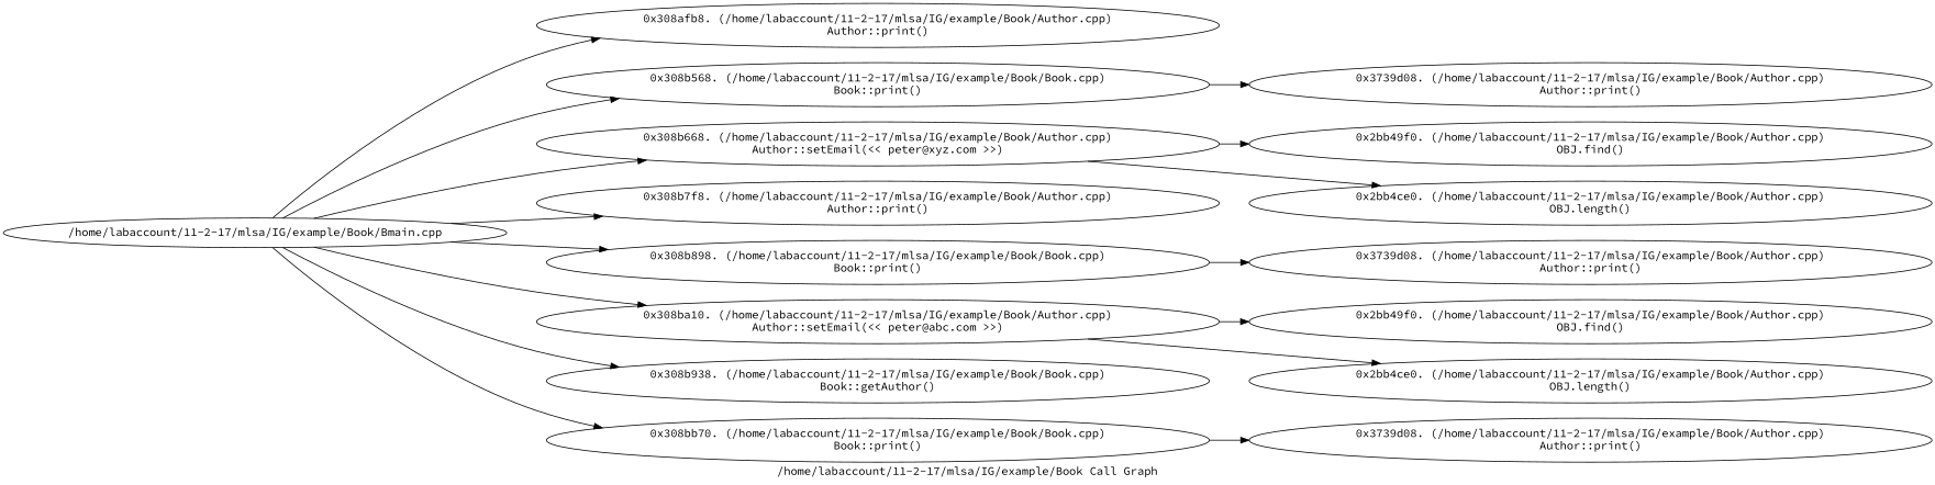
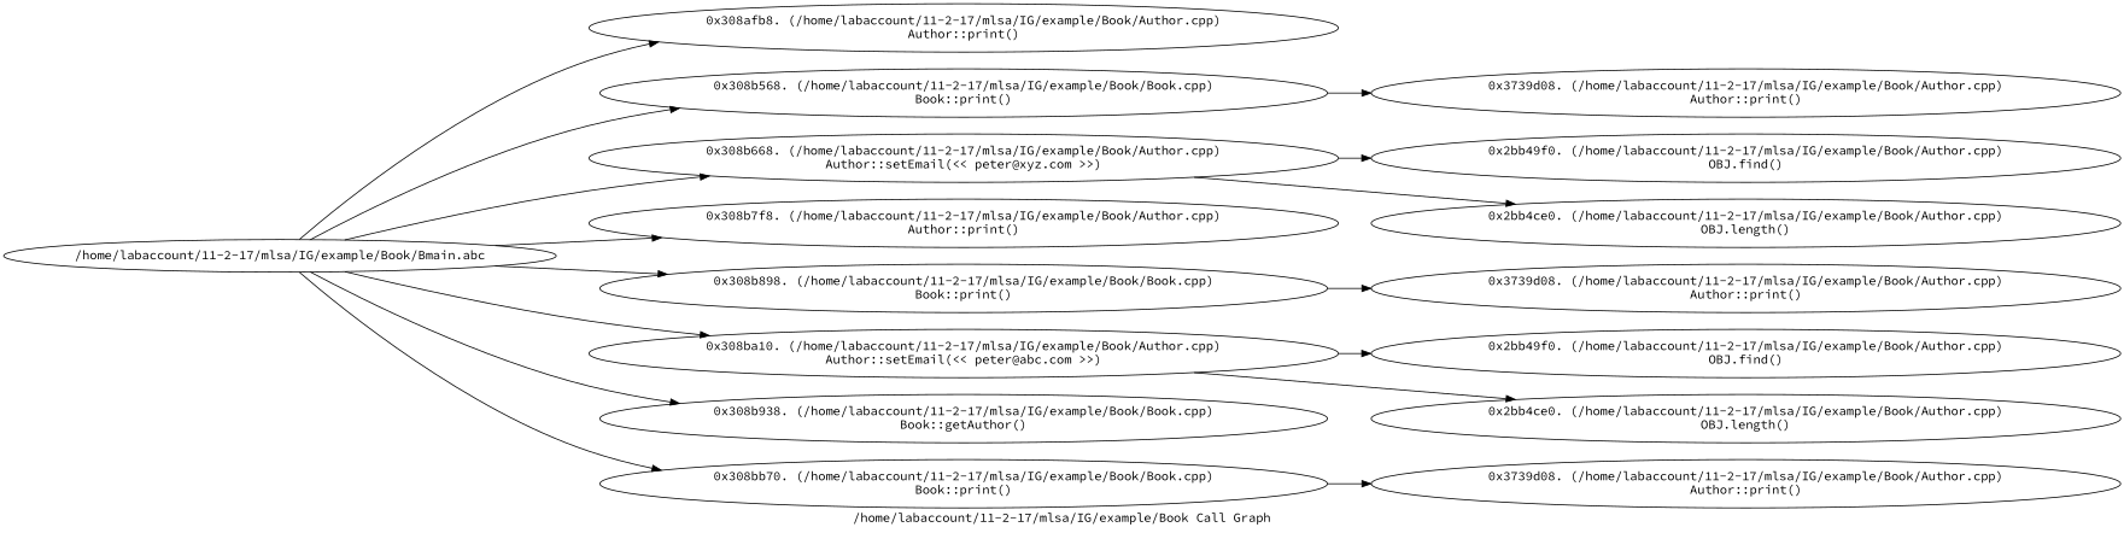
  digraph {
    label="/home/labaccount/11-2-17/mlsa/IG/example/Book Call Graph"
    rankdir=LR
    fontname="Source Code Pro"
    node [shape=oval fontname="Source Code Pro"]
    edge [fontname="Source Code Pro"]
-   n1 [label="/home/labaccount/11-2-17/mlsa/IG/example/Book/Bmain.cpp"]
+   n1 [label="/home/labaccount/11-2-17/mlsa/IG/example/Book/Bmain.abc"]
    n2 [label="0x308afb8. (/home/labaccount/11-2-17/mlsa/IG/example/Book/Author.cpp)\nAuthor::print()"]
    n3 [label="0x308b568. (/home/labaccount/11-2-17/mlsa/IG/example/Book/Book.cpp)\nBook::print()"]
    n4 [label="0x308b668. (/home/labaccount/11-2-17/mlsa/IG/example/Book/Author.cpp)\nAuthor::setEmail(<< peter@xyz.com >>)"]
    n5 [label="0x308b7f8. (/home/labaccount/11-2-17/mlsa/IG/example/Book/Author.cpp)\nAuthor::print()"]
    n6 [label="0x308b898. (/home/labaccount/11-2-17/mlsa/IG/example/Book/Book.cpp)\nBook::print()"]
    n7 [label="0x308ba10. (/home/labaccount/11-2-17/mlsa/IG/example/Book/Author.cpp)\nAuthor::setEmail(<< peter@abc.com >>)"]
    n8 [label="0x308b938. (/home/labaccount/11-2-17/mlsa/IG/example/Book/Book.cpp)\nBook::getAuthor()"]
    n9 [label="0x308bb70. (/home/labaccount/11-2-17/mlsa/IG/example/Book/Book.cpp)\nBook::print()"]
    n10 [label="0x3739d08. (/home/labaccount/11-2-17/mlsa/IG/example/Book/Author.cpp)\nAuthor::print()"]
    n11 [label="0x2bb49f0. (/home/labaccount/11-2-17/mlsa/IG/example/Book/Author.cpp)\nOBJ.find()"]
    n12 [label="0x2bb4ce0. (/home/labaccount/11-2-17/mlsa/IG/example/Book/Author.cpp)\nOBJ.length()"]
    n13 [label="0x3739d08. (/home/labaccount/11-2-17/mlsa/IG/example/Book/Author.cpp)\nAuthor::print()"]
    n14 [label="0x2bb49f0. (/home/labaccount/11-2-17/mlsa/IG/example/Book/Author.cpp)\nOBJ.find()"]
    n15 [label="0x2bb4ce0. (/home/labaccount/11-2-17/mlsa/IG/example/Book/Author.cpp)\nOBJ.length()"]
    n16 [label="0x3739d08. (/home/labaccount/11-2-17/mlsa/IG/example/Book/Author.cpp)\nAuthor::print()"]
    n1 -> n2
    n1 -> n3
    n1 -> n4
    n1 -> n5
    n1 -> n6
    n1 -> n7
    n1 -> n8
    n1 -> n9
    n3 -> n10
    n4 -> n11
    n4 -> n12
    n6 -> n13
    n7 -> n14
    n7 -> n15
    n9 -> n16
  }
